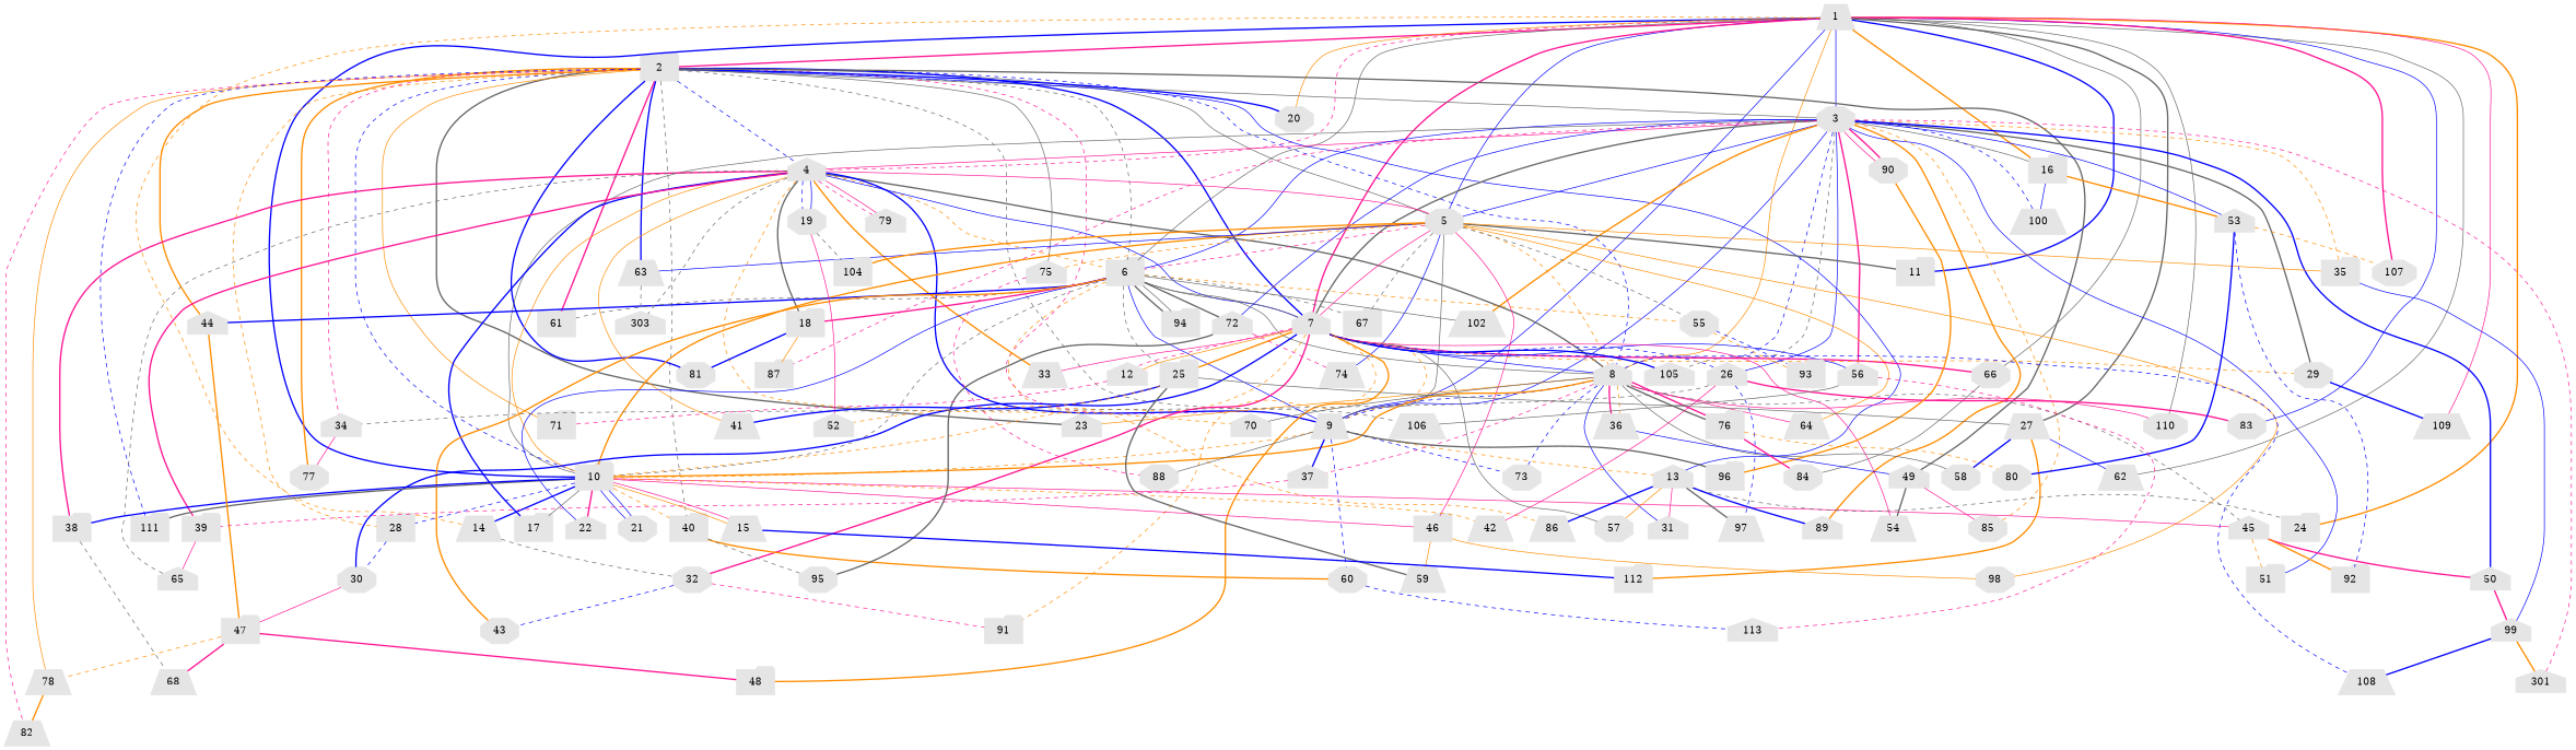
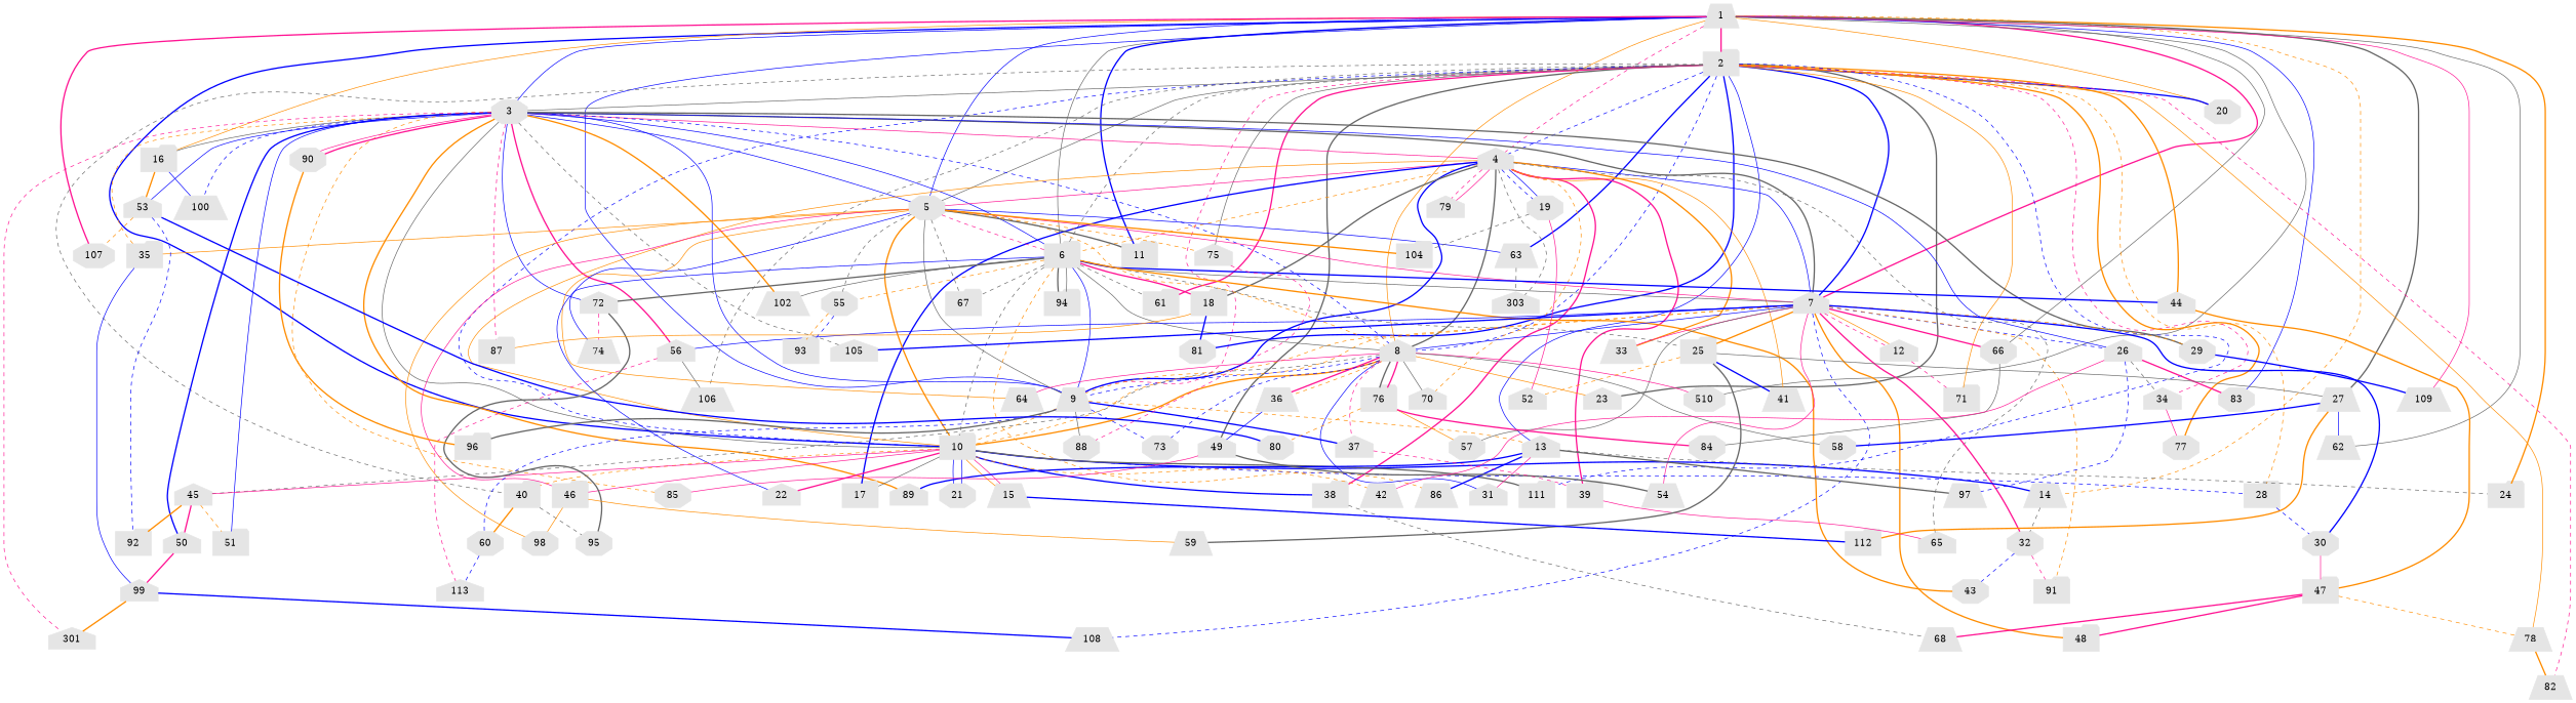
  graph {
    node [color=gray90 shape=folder style=filled]
    edge [color=blue style=solid]
    1 [shape=trapezium]
    2
    3 [shape=octagon]
    4 [shape=house]
    5 [shape=octagon]
    6
    7 [shape=house]
    8 [shape=house]
    9 [shape=trapezium]
    10
    11
    14 [shape=trapezium]
    16
    20 [shape=octagon]
    24
    27 [shape=trapezium]
    62 [shape=trapezium]
    66 [shape=octagon]
    83 [shape=octagon]
    107 [shape=octagon]
    109 [shape=trapezium]
-   110 [shape=octagon]
+   110 [shape=octagon label=510]
    13 [shape=house]
    23 [shape=house]
    28
    34 [shape=house]
    40
    44 [shape=house]
    49 [shape=house]
    61
    63 [shape=trapezium]
    71
    75 [shape=house]
    77 [shape=octagon]
    78 [shape=trapezium]
    81 [shape=octagon]
    82 [shape=trapezium]
    106 [shape=trapezium]
    111
    26 [shape=house]
    29 [shape=octagon]
    35
    50 [shape=house]
    51
    53 [shape=house]
    56 [shape=house]
    72 [shape=house]
    85 [shape=octagon]
    87
    89 [shape=house]
    90 [shape=octagon]
    100 [shape=trapezium]
    n53 [label=301 shape=house]
    102 [shape=trapezium]
    105 [shape=house]
    17
    18
    19 [shape=octagon]
    33 [shape=trapezium]
    38
    39
    41 [shape=trapezium]
    65 [shape=house]
    70 [shape=house]
    79 [shape=house]
    n66 [label=303 shape=house]
    46
    55 [shape=octagon]
    64 [shape=trapezium]
    67
    74 [shape=trapezium]
    98 [shape=octagon]
    104
    22 [shape=house]
    25
    43 [shape=octagon]
    86 [shape=trapezium]
    94
    12 [shape=house]
    30 [shape=octagon]
    32 [shape=octagon]
    48
    54 [shape=trapezium]
    57 [shape=octagon]
    91
    108 [shape=trapezium]
    31 [shape=house]
    36 [shape=trapezium]
    37 [shape=house]
    45 [shape=house]
    58 [shape=octagon]
    73 [shape=octagon]
    76
    60 [shape=octagon]
    88 [shape=octagon]
    96
    15 [shape=trapezium]
    21 [shape=octagon]
    42 [shape=trapezium]
    112
    84 [shape=octagon]
    97 [shape=trapezium]
    95 [shape=octagon]
    47
    99 [shape=house]
    92
    80 [shape=octagon]
    113 [shape=house]
    52 [shape=house]
    68 [shape=trapezium]
    59 [shape=trapezium]
    93
    1 -- 2 [color=deeppink style=bold]
    1 -- 3
    1 -- 4 [color=deeppink style=dashed]
    1 -- 5
    1 -- 6 [color=gray40]
    1 -- 7 [color=deeppink style=bold]
    1 -- 8 [color=darkorange]
    1 -- 9
    1 -- 10 [style=bold]
    1 -- 11 [style=bold]
    1 -- 14 [color=darkorange style=dashed]
-   1 -- 16 [color=darkorange style=bold]
+   1 -- 16 [color=darkorange]
    1 -- 20 [color=darkorange]
    1 -- 24 [color=darkorange style=bold]
    1 -- 27 [color=gray40 style=bold]
    1 -- 62 [color=gray40]
    1 -- 66 [color=gray40]
    1 -- 83
    1 -- 107 [color=deeppink style=bold]
    1 -- 109 [color=deeppink]
    1 -- 110 [color=gray40]
    2 -- 3 [color=gray40]
    2 -- 4 [style=dashed]
    2 -- 5 [color=gray40]
    2 -- 6 [color=gray40 style=dashed]
    2 -- 7 [style=bold]
    2 -- 8 [style=dashed]
    2 -- 9 [color=deeppink style=dashed]
    2 -- 10 [style=dashed]
    2 -- 20 [style=bold]
    2 -- 13
    2 -- 23 [color=gray40 style=bold]
    2 -- 28 [color=darkorange style=dashed]
    2 -- 34 [color=deeppink style=dashed]
    2 -- 40 [color=gray40 style=dashed]
    2 -- 44 [color=darkorange style=bold]
    2 -- 49 [color=gray40 style=bold]
    2 -- 61 [color=deeppink style=bold]
    2 -- 63 [style=bold]
    2 -- 71 [color=darkorange]
    2 -- 75 [color=gray40]
    2 -- 77 [color=darkorange style=bold]
    2 -- 78 [color=darkorange]
    2 -- 81 [style=bold]
    2 -- 82 [color=deeppink style=dashed]
    2 -- 106 [color=gray40 style=dashed]
    2 -- 111 [style=dashed]
    3 -- 4 [color=deeppink]
    3 -- 5
    3 -- 6
    3 -- 7 [color=gray40 style=bold]
    3 -- 8 [style=dashed]
    3 -- 9
    3 -- 10 [color=gray40]
    3 -- 16 [color=gray40]
    3 -- 26
    3 -- 29 [color=gray40 style=bold]
    3 -- 35 [color=darkorange style=dashed]
    3 -- 50 [style=bold]
    3 -- 51
    3 -- 53
    3 -- 56 [color=deeppink style=bold]
    3 -- 72
    3 -- 85 [color=darkorange style=dashed]
    3 -- 87 [color=deeppink style=dashed]
    3 -- 89 [color=darkorange style=bold]
    3 -- 90 [color=deeppink]
    3 -- 90 [color=deeppink style=bold]
    3 -- 100 [style=dashed]
    3 -- n53 [color=deeppink style=dashed]
    3 -- 102 [color=darkorange style=bold]
    3 -- 105 [color=gray40 style=dashed]
    4 -- 5 [color=deeppink]
    4 -- 6 [color=darkorange style=dashed]
    4 -- 7
    4 -- 8 [color=gray40 style=bold]
    4 -- 9 [style=bold]
    4 -- 10 [color=darkorange]
    4 -- 17 [style=bold]
    4 -- 18 [color=gray40 style=bold]
    4 -- 19 [style=dashed]
    4 -- 19
    4 -- 33 [color=darkorange style=bold]
    4 -- 38 [color=deeppink style=bold]
    4 -- 39 [color=deeppink style=bold]
    4 -- 41 [color=darkorange]
    4 -- 65 [color=gray40 style=dashed]
    4 -- 70 [color=darkorange style=dashed]
    4 -- 79 [color=deeppink style=dashed]
    4 -- 79 [color=deeppink]
    4 -- n66 [color=gray40 style=dashed]
    5 -- 6 [color=deeppink style=dashed]
    5 -- 7 [color=deeppink]
    5 -- 8 [color=darkorange style=dashed]
    5 -- 9 [color=gray40]
    5 -- 10 [color=darkorange style=bold]
    5 -- 11 [color=gray40 style=bold]
    5 -- 63
    5 -- 75 [color=darkorange style=dashed]
    5 -- 35 [color=darkorange]
    5 -- 46 [color=deeppink]
    5 -- 55 [color=gray40 style=dashed]
    5 -- 64 [color=darkorange]
    5 -- 67 [color=gray40 style=dashed]
    5 -- 74
    5 -- 98 [color=darkorange]
    5 -- 104 [color=darkorange style=bold]
    6 -- 7 [color=gray40]
    6 -- 8 [color=gray40]
    6 -- 9
    6 -- 10 [color=gray40 style=dashed]
    6 -- 44 [style=bold]
    6 -- 61 [color=gray40 style=dashed]
    6 -- 72 [color=gray40 style=bold]
    6 -- 102 [color=gray40]
    6 -- 18 [color=deeppink style=bold]
    6 -- 55 [color=darkorange style=dashed]
    6 -- 67 [color=gray40 style=dashed]
    6 -- 22
    6 -- 25 [color=gray40 style=dashed]
    6 -- 43 [color=darkorange style=bold]
    6 -- 86 [color=darkorange style=dashed]
    6 -- 94 [color=gray40 style=bold]
    6 -- 94 [color=gray40]
    7 -- 8
    7 -- 9 [color=darkorange style=dashed]
    7 -- 10 [color=darkorange style=dashed]
    7 -- 66 [color=deeppink style=bold]
    7 -- 26 [style=dashed]
    7 -- 29 [color=darkorange style=dashed]
    7 -- 56
    7 -- 105 [style=bold]
    7 -- 33 [color=deeppink]
    7 -- 25 [color=darkorange style=bold]
    7 -- 12 [color=deeppink style=dashed]
    7 -- 12 [color=darkorange]
    7 -- 30 [style=bold]
    7 -- 32 [color=deeppink style=bold]
    7 -- 48 [color=darkorange style=bold]
    7 -- 54 [color=deeppink]
    7 -- 57 [color=gray40]
    7 -- 91 [color=darkorange style=dashed]
    7 -- 108 [style=dashed]
    8 -- 9 [style=dashed]
    8 -- 10 [color=darkorange style=bold]
    8 -- 110 [color=deeppink]
    8 -- 23 [color=darkorange]
    8 -- 70 [color=gray40]
    8 -- 64 [color=deeppink]
    8 -- 31
    8 -- 36 [color=deeppink style=bold]
    8 -- 36 [color=darkorange style=dashed]
    8 -- 37 [color=deeppink style=dashed]
    8 -- 45 [color=gray40 style=dashed]
    8 -- 58 [color=gray40]
    8 -- 73 [style=dashed]
    8 -- 76 [color=gray40 style=bold]
    8 -- 76 [color=deeppink style=bold]
    9 -- 10 [color=darkorange style=dashed]
    9 -- 13 [color=darkorange style=dashed]
    9 -- 37 [style=bold]
    9 -- 73 [style=dashed]
    9 -- 60 [style=dashed]
    9 -- 88 [color=gray40]
    9 -- 96 [color=gray40 style=bold]
    10 -- 14 [style=bold]
    10 -- 28 [style=dashed]
    10 -- 40 [color=darkorange style=dashed]
    10 -- 111 [color=gray40 style=bold]
    10 -- 17 [color=gray40]
    10 -- 38 [style=bold]
    10 -- 46 [color=deeppink]
    10 -- 22 [color=deeppink style=bold]
    10 -- 45 [color=deeppink]
    10 -- 15 [color=darkorange]
    10 -- 15 [color=deeppink]
    10 -- 21
    10 -- 21
    10 -- 42 [color=darkorange style=dashed]
    14 -- 32 [color=gray40 style=dashed]
    16 -- 53 [color=darkorange style=bold]
    16 -- 100
    27 -- 62
    27 -- 58 [style=bold]
    27 -- 112 [color=darkorange style=bold]
    66 -- 84 [color=gray40]
    13 -- 24 [color=gray40 style=dashed]
    13 -- 89 [style=bold]
    13 -- 86 [style=bold]
-   13 -- 57 [color=darkorange]
+   76 -- 57 [color=darkorange]
    13 -- 31 [color=deeppink]
    13 -- 97 [color=gray40 style=bold]
    28 -- 30 [style=dashed]
    34 -- 77 [color=deeppink]
    40 -- 60 [color=darkorange style=bold]
    40 -- 95 [color=gray40 style=dashed]
    44 -- 47 [color=darkorange style=bold]
    49 -- 85 [color=deeppink]
    49 -- 54 [color=gray40 style=bold]
    63 -- n66 [color=gray40 style=dashed]
    75 -- 88 [color=deeppink style=dashed]
    78 -- 82 [color=darkorange style=bold]
    26 -- 83 [color=deeppink style=bold]
    26 -- 34 [color=gray40 style=dashed]
    26 -- 42 [color=deeppink]
    26 -- 97 [style=dashed]
    29 -- 109 [style=bold]
    35 -- 99
    50 -- 99 [color=deeppink style=bold]
    53 -- 107 [color=darkorange style=dashed]
    53 -- 92 [style=dashed]
    53 -- 80 [style=bold]
    56 -- 106 [color=gray40]
    56 -- 113 [color=deeppink style=dashed]
    72 -- 74 [color=deeppink style=dashed]
    72 -- 95 [color=gray40 style=bold]
    90 -- 96 [color=darkorange style=bold]
    18 -- 81 [style=bold]
    18 -- 87 [color=darkorange]
    19 -- 104 [color=gray40 style=dashed]
    19 -- 52 [color=deeppink]
    38 -- 68 [color=gray40 style=dashed]
    39 -- 65 [color=deeppink]
    46 -- 98 [color=darkorange]
    46 -- 59 [color=darkorange]
    55 -- 93 [color=darkorange style=dashed]
    55 -- 93 [style=dashed]
    25 -- 27 [color=gray40]
    25 -- 41 [style=bold]
    25 -- 52 [color=darkorange style=dashed]
    25 -- 59 [color=gray40 style=bold]
    12 -- 71 [color=deeppink style=dashed]
    30 -- 47 [color=deeppink]
    32 -- 43 [style=dashed]
    32 -- 91 [color=deeppink style=dashed]
    36 -- 49
    37 -- 39 [color=deeppink style=dashed]
    45 -- 50 [color=deeppink style=bold]
    45 -- 51 [color=darkorange style=dashed]
    45 -- 92 [color=darkorange style=bold]
    76 -- 84 [color=deeppink style=bold]
    76 -- 80 [color=darkorange style=dashed]
    60 -- 113 [style=dashed]
    15 -- 112 [style=bold]
    47 -- 78 [color=darkorange style=dashed]
    47 -- 48 [color=deeppink style=bold]
    47 -- 68 [color=deeppink style=bold]
    99 -- n53 [color=darkorange style=bold]
    99 -- 108 [style=bold]
  }
